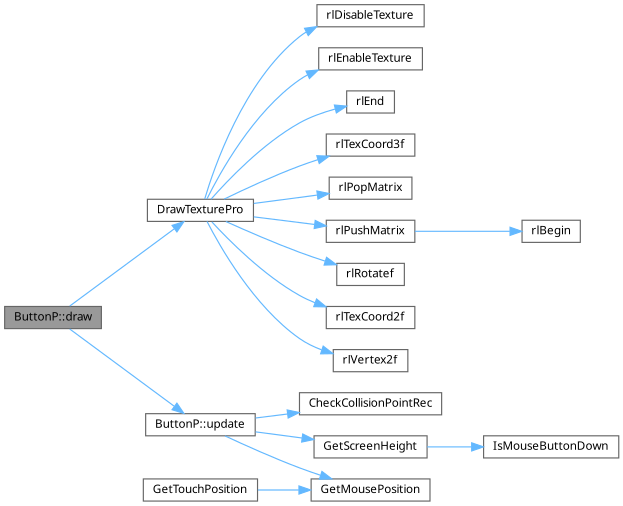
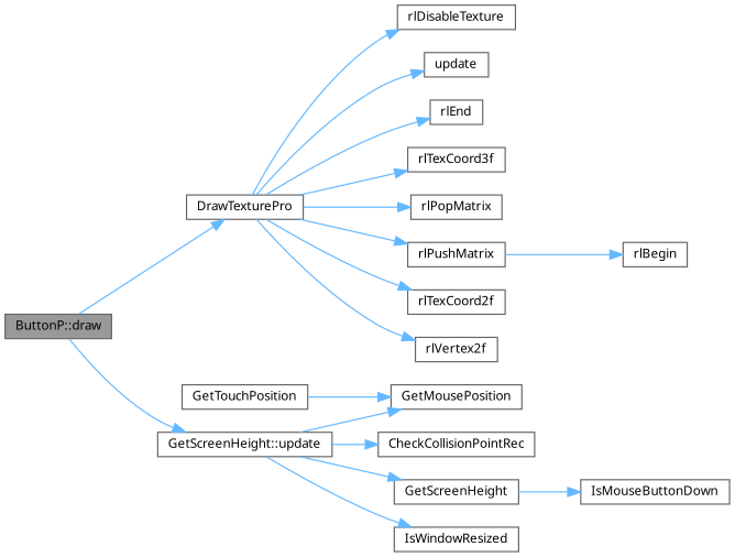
  digraph {
    fontname="Noto Sans"
    rankdir=LR
    node [color=grey40 fillcolor=white fontname="Noto Sans" fontsize=10 shape=box style=filled]
    edge [color=steelblue1 fontname="Noto Sans" fontsize=10 labelfontname=Helvetica labelfontsize=10 style=solid]
    n1 [color=gray40 fillcolor=grey60 fontcolor=black height=0.2 label="ButtonP::draw" width=0.4]
    n2 [height=0.2 label=DrawTexturePro width=0.4]
-   n3 [height=0.2 label="ButtonP::update" width=0.4]
+   n3 [height=0.2 label="GetScreenHeight::update" width=0.4]
    n4 [height=0.2 label=rlDisableTexture width=0.4]
-   n5 [height=0.2 label=rlEnableTexture width=0.4]
+   n5 [height=0.2 label=update width=0.4]
    n6 [height=0.2 label=rlEnd width=0.4]
    n7 [height=0.2 label=rlTexCoord3f width=0.4]
    n8 [height=0.2 label=rlPopMatrix width=0.4]
    n9 [height=0.2 label=rlPushMatrix width=0.4]
-   n10 [height=0.2 label=rlRotatef width=0.4]
    n11 [height=0.2 label=rlTexCoord2f width=0.4]
    n12 [height=0.2 label=rlVertex2f width=0.4]
    n13 [height=0.2 label=CheckCollisionPointRec width=0.4]
    n14 [height=0.2 label=GetMousePosition width=0.4]
    n15 [height=0.2 label=GetScreenHeight width=0.4]
+   n16 [height=0.2 label=IsWindowResized width=0.4]
    n17 [height=0.2 label=rlBegin width=0.4]
    n18 [height=0.2 label=IsMouseButtonDown width=0.4]
    n19 [height=0.2 label=GetTouchPosition width=0.4]
    n1 -> n2
    n1 -> n3
    n2 -> n4
    n2 -> n5
    n2 -> n6
    n2 -> n7
    n2 -> n8
    n2 -> n9
-   n2 -> n10
    n2 -> n11
    n2 -> n12
    n3 -> n13
    n3 -> n14
    n3 -> n15
+   n3 -> n16
    n9 -> n17
    n15 -> n18
    n19 -> n14
  }
